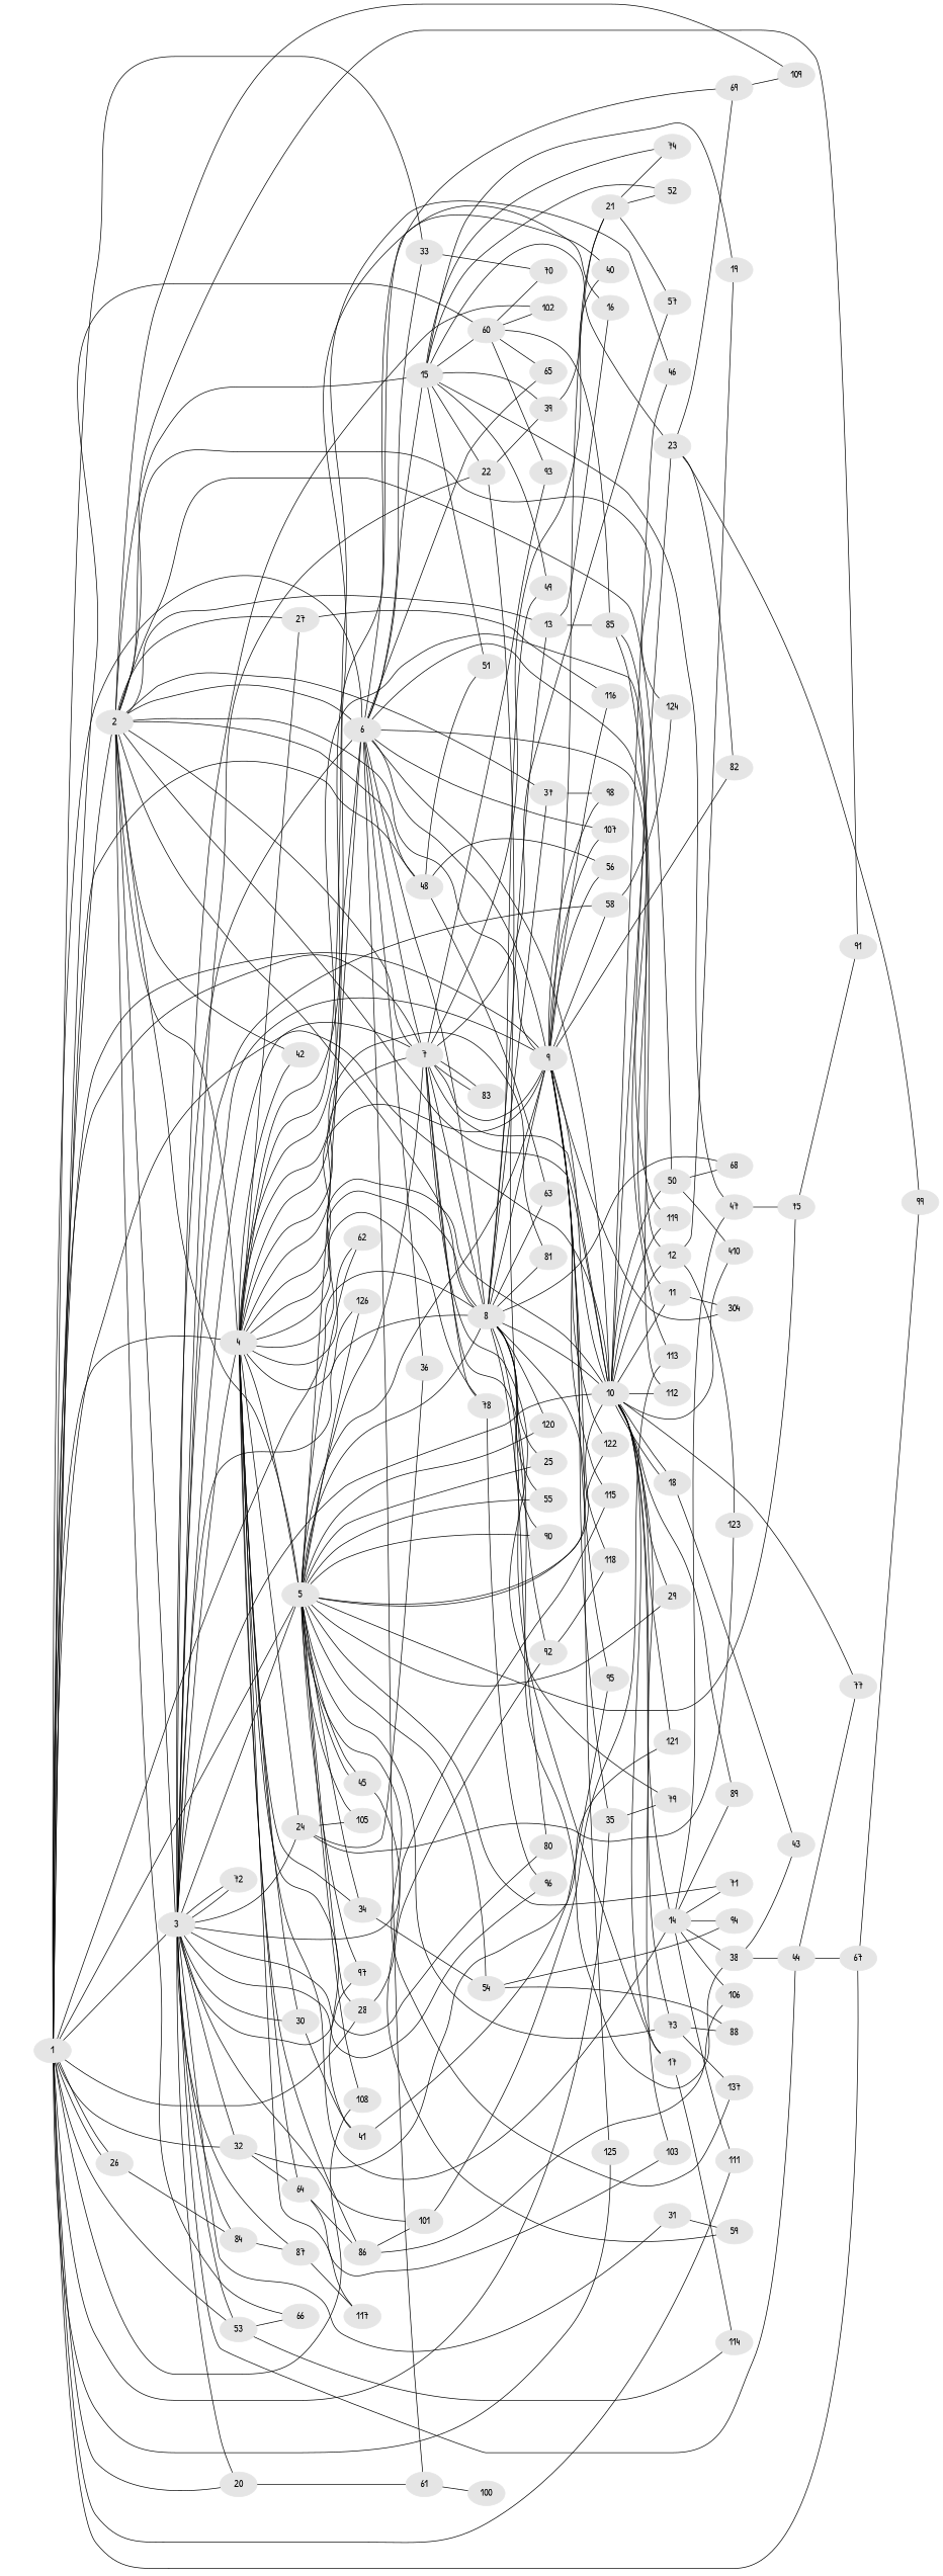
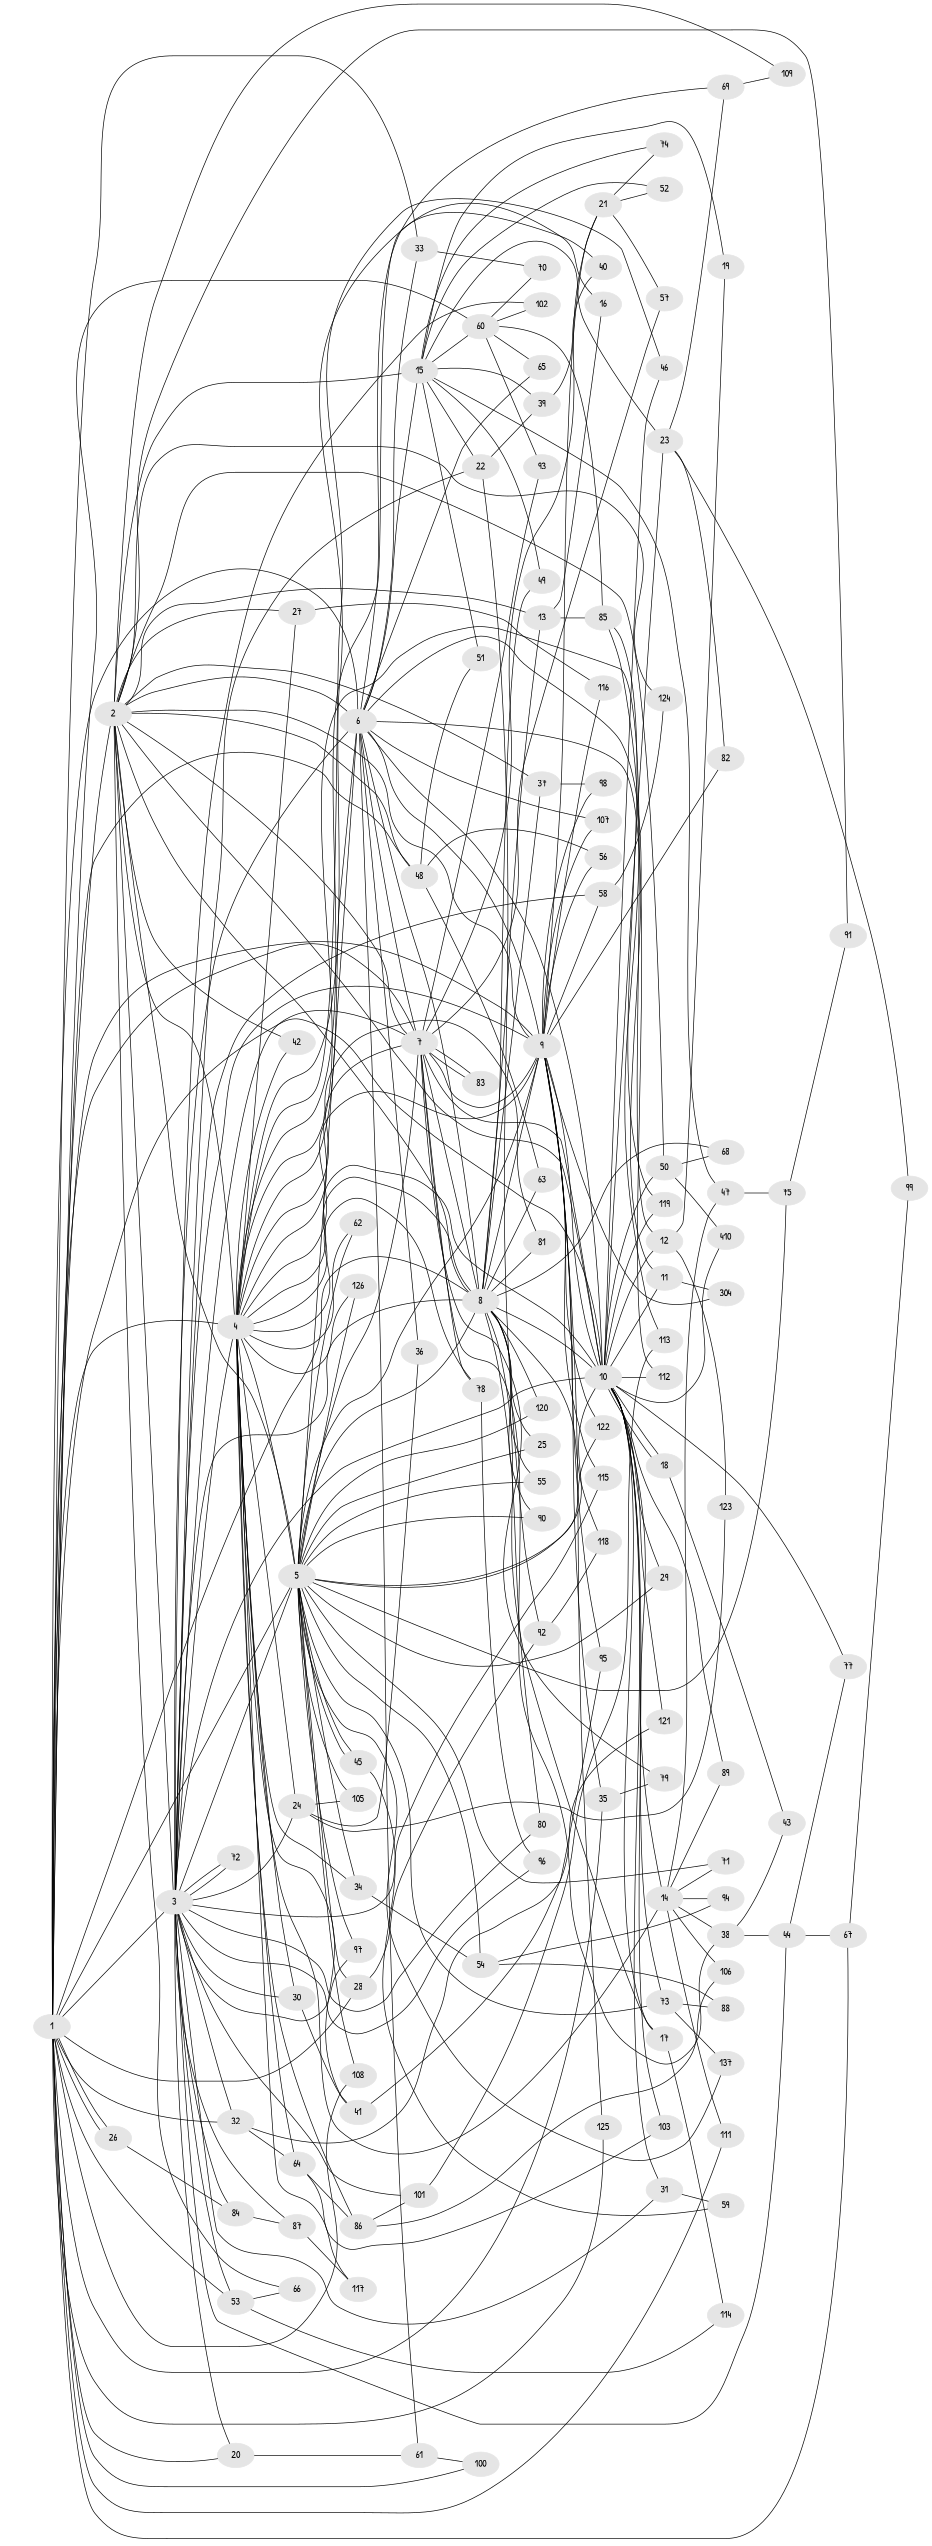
  graph {
    fontname="Patrick Hand"
    rankdir=LR
    node [color=gray90 fontname="Patrick Hand" style=filled]
    edge [fontname="Patrick Hand"]
    1
    2
    3
    4
    5
    6
    7
    8
    9
    10
    20
    26
    28
    32
    33
    35
    48
    53
    60
    67
    100
    108
    111
    125
    13
    15
    27
    37
    42
    50
    66
    91
    109
    124
    22
    24
    30
    31
    44
    58
    72
    80
    84
    87
    96
    97
    101
    102
    115
    12
    14
    16
    34
    40
    41
    46
    62
    64
    78
    81
    86
    117
    126
    25
    29
    45
    54
    55
    71
    73
    75
    90
    105
    120
    122
    n76 [label=137]
    11
    36
    61
    65
    69
    107
    112
    21
    38
    57
    79
    83
    93
    17
    49
    63
    68
    118
    56
    82
    95
    98
    n99 [label=304]
    116
    18
    23
    77
    89
    103
    n106 [label=410]
    119
    121
    92
    70
    51
    114
    85
    99
    19
    47
    39
    52
    74
    123
    59
    113
    94
    106
    88
    43
    1 -- 2
    1 -- 3
    1 -- 4
    1 -- 5
    1 -- 6
    1 -- 7
    1 -- 8
    1 -- 9
    1 -- 10
    1 -- 20
    1 -- 26
    1 -- 26
    1 -- 28
    1 -- 32
    1 -- 33
    1 -- 35
    1 -- 48
    1 -- 53
    1 -- 60
    1 -- 67
+   1 -- 100
    1 -- 108
    1 -- 111
    1 -- 125
    2 -- 3
    2 -- 4
    2 -- 5
    2 -- 6
    2 -- 7
    2 -- 8
    2 -- 9
    2 -- 10
    2 -- 48
    2 -- 13
    2 -- 15
    2 -- 27
    2 -- 37
    2 -- 42
    2 -- 50
    2 -- 66
    2 -- 91
    2 -- 109
    2 -- 124
    3 -- 4
    3 -- 5
    3 -- 6
    3 -- 7
    3 -- 8
    3 -- 9
    3 -- 10
    3 -- 20
    3 -- 32
    3 -- 53
    3 -- 22
    3 -- 24
    3 -- 30
    3 -- 31
    3 -- 44
    3 -- 58
    3 -- 72
    3 -- 72
    3 -- 80
    3 -- 84
    3 -- 87
    3 -- 96
    3 -- 97
    3 -- 101
    3 -- 102
    3 -- 115
    4 -- 5
    4 -- 6
    4 -- 7
    4 -- 8
    4 -- 9
    4 -- 10
    4 -- 27
    4 -- 42
    4 -- 24
    4 -- 30
    4 -- 12
    4 -- 14
    4 -- 16
    4 -- 34
    4 -- 40
    4 -- 41
    4 -- 46
    4 -- 62
    4 -- 64
    4 -- 78
    4 -- 81
    4 -- 86
    4 -- 117
    4 -- 126
    5 -- 6
    5 -- 7
    5 -- 8
    5 -- 9
    5 -- 10
    5 -- 28
    5 -- 108
    5 -- 97
    5 -- 34
    5 -- 62
    5 -- 126
    5 -- 25
    5 -- 29
    5 -- 45
    5 -- 45
    5 -- 54
    5 -- 55
    5 -- 71
    5 -- 73
    5 -- 75
    5 -- 90
    5 -- 105
    5 -- 120
    5 -- 122
    5 -- n76
    6 -- 7
    6 -- 8
    6 -- 9
    6 -- 10
    6 -- 33
    6 -- 15
    6 -- 11
    6 -- 36
    6 -- 61
    6 -- 65
    6 -- 69
    6 -- 107
    6 -- 112
    7 -- 8
    7 -- 9
    7 -- 10
    7 -- 78
    7 -- 21
    7 -- 38
    7 -- 57
    7 -- 79
    7 -- 83
    7 -- 83
    7 -- 93
    8 -- 9
    8 -- 10
    8 -- 13
    8 -- 37
    8 -- 80
    8 -- 81
    8 -- 25
    8 -- 55
    8 -- 90
    8 -- 120
    8 -- 17
    8 -- 49
    8 -- 63
    8 -- 68
    8 -- 118
    9 -- 10
    9 -- 35
    9 -- 125
    9 -- 58
    9 -- 115
    9 -- 122
    9 -- 107
    9 -- 21
    9 -- 56
    9 -- 82
    9 -- 95
    9 -- 98
    9 -- n99
    9 -- 116
    10 -- 50
+   10 -- 31
    10 -- 12
    10 -- 14
    10 -- 46
    10 -- 29
    10 -- 73
    10 -- 11
    10 -- 112
    10 -- 17
    10 -- 18
    10 -- 18
    10 -- 23
    10 -- 77
    10 -- 89
    10 -- 103
    10 -- n106
    10 -- 119
    10 -- 121
    20 -- 61
    26 -- 84
    28 -- 92
    32 -- 64
    32 -- 95
    33 -- 70
    35 -- 79
    48 -- 63
    48 -- 56
    48 -- 51
    53 -- 66
    53 -- 114
    60 -- 102
    60 -- 65
    60 -- 93
    60 -- 70
    60 -- 85
    67 -- 99
    13 -- 16
    13 -- 85
    15 -- 60
    15 -- 22
    15 -- 49
    15 -- 23
    15 -- 51
    15 -- 19
    15 -- 47
    15 -- 39
    15 -- 52
    15 -- 74
    27 -- 116
    37 -- 98
    50 -- 68
    50 -- n106
    22 -- 92
    22 -- 39
    24 -- 105
    24 -- 36
    24 -- 123
    30 -- 41
    31 -- 59
    44 -- 67
    44 -- 77
    58 -- 124
    84 -- 87
    87 -- 117
    101 -- 113
    12 -- 19
    12 -- 123
    14 -- 111
    14 -- 71
    14 -- 38
    14 -- 89
    14 -- 47
    14 -- 94
    14 -- 106
    34 -- 54
    41 -- 121
    64 -- 86
    64 -- 103
    78 -- 96
    86 -- 101
    86 -- 106
    45 -- 59
    54 -- 94
    54 -- 88
    73 -- n76
    73 -- 88
    75 -- 91
    11 -- n99
    61 -- 100
    69 -- 109
    21 -- 57
    21 -- 52
    21 -- 74
    38 -- 44
    38 -- 43
    17 -- 114
    18 -- 43
    23 -- 69
    23 -- 82
    23 -- 99
    92 -- 118
    85 -- 119
    85 -- 113
    47 -- 75
    39 -- 40
  }
